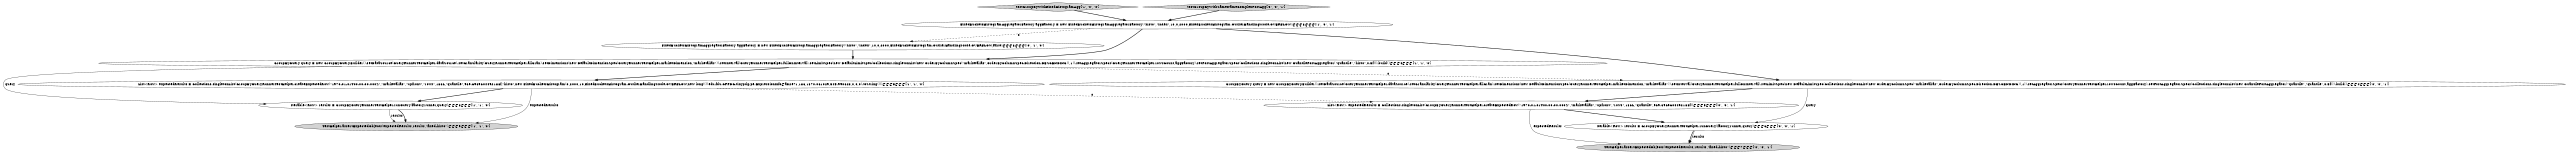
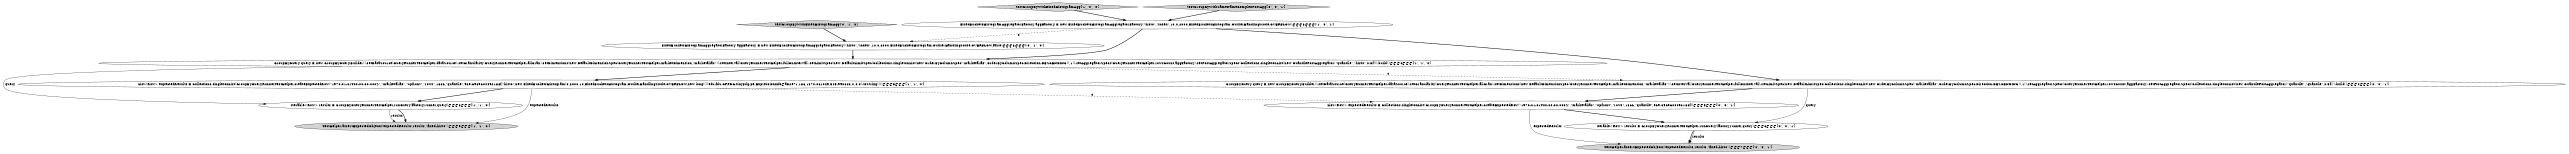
  digraph {
    node [fillcolor=white shape=ellipse style=filled]
    edge [style=bold]
    n1 [fillcolor=lightgray label="testGroupByWithFixedHistogramAgg['1', '0', '0']" shape=diamond]
    n2 [label="FixedBucketsHistogramAggregatorFactory aggFactory = new FixedBucketsHistogramAggregatorFactory(\"histo\",\"index\",10,0,2000,FixedBucketsHistogram.OutlierHandlingMode.OVERFLOW)@@@3@@@['1', '0', '1']"]
    n3 [label="FixedBucketsHistogramAggregatorFactory aggFactory = new FixedBucketsHistogramAggregatorFactory(\"histo\",\"index\",10,0,2000,FixedBucketsHistogram.OutlierHandlingMode.OVERFLOW,false)@@@3@@@['0', '1', '0']"]
    n4 [label="GroupByQuery query = new GroupByQuery.Builder().setDataSource(QueryRunnerTestHelper.dataSource).setGranularity(QueryRunnerTestHelper.allGran).setDimensions(new DefaultDimensionSpec(QueryRunnerTestHelper.marketDimension,\"marketalias\")).setInterval(QueryRunnerTestHelper.fullOnInterval).setLimitSpec(new DefaultLimitSpec(Collections.singletonList(new OrderByColumnSpec(\"marketalias\",OrderByColumnSpec.Direction.DESCENDING)),1)).setAggregatorSpecs(QueryRunnerTestHelper.rowsCount,aggFactory).setPostAggregatorSpecs(Collections.singletonList(new QuantilePostAggregator(\"quantile\",\"histo\",0.5f))).build()@@@4@@@['1', '1', '0']"]
    n5 [fillcolor=lightgray label="testGroupByWithSameNameComplexPostAgg['0', '0', '1']" shape=diamond]
    n6 [fillcolor=lightgray label="TestHelper.assertExpectedObjects(expectedResults,results,\"fixed-histo\")@@@7@@@['0', '0', '1']"]
    n7 [label="GroupByQuery query = new GroupByQuery.Builder().setDataSource(QueryRunnerTestHelper.dataSource).setGranularity(QueryRunnerTestHelper.allGran).setDimensions(new DefaultDimensionSpec(QueryRunnerTestHelper.marketDimension,\"marketalias\")).setInterval(QueryRunnerTestHelper.fullOnInterval).setLimitSpec(new DefaultLimitSpec(Collections.singletonList(new OrderByColumnSpec(\"marketalias\",OrderByColumnSpec.Direction.DESCENDING)),1)).setAggregatorSpecs(QueryRunnerTestHelper.rowsCount,aggFactory).setPostAggregatorSpecs(Collections.singletonList(new QuantilePostAggregator(\"quantile\",\"quantile\",0.5f))).build()@@@4@@@['0', '0', '1']"]
    n8 [label="List<Row> expectedResults = Collections.singletonList(GroupByQueryRunnerTestHelper.createExpectedRow(\"1970-01-01T00:00:00.000Z\",\"marketalias\",\"upfront\",\"rows\",186L,\"quantile\",969.6969604492188f))@@@5@@@['0', '0', '1']"]
    n9 [label="Iterable<Row> results = GroupByQueryRunnerTestHelper.runQuery(factory,runner,query)@@@6@@@['0', '0', '1']"]
    n10 [label="List<Row> expectedResults = Collections.singletonList(GroupByQueryRunnerTestHelper.createExpectedRow(\"1970-01-01T00:00:00.000Z\",\"marketalias\",\"upfront\",\"rows\",186L,\"quantile\",969.6969604492188f,\"histo\",new FixedBucketsHistogram(0,2000,10,FixedBucketsHistogram.OutlierHandlingMode.OVERFLOW,new long((((edu.fdu.CPPDG.tinypdg.pe.ExpressionInfo@a52e71,186,1870.061029,545.990623,0,0,0).toString()))@@@5@@@['1', '1', '0']"]
    n11 [label="Iterable<Row> results = GroupByQueryRunnerTestHelper.runQuery(factory,runner,query)@@@8@@@['1', '1', '0']"]
+   n12 [fillcolor=lightgray label="testGroupByWithFixedHistogramAgg['0', '1', '0']" shape=diamond]
    n13 [fillcolor=lightgray label="TestHelper.assertExpectedObjects(expectedResults,results,\"fixed-histo\")@@@9@@@['1', '1', '0']"]
    n1 -> n2
    n2 -> n3 [label=0 style=dashed]
    n2 -> n4
    n2 -> n7
    n3 -> n4
    n4 -> n7 [label=0 style=dashed]
    n4 -> n10
    n4 -> n11 [label=query style=solid]
    n5 -> n2
    n7 -> n8
    n7 -> n9 [label=query style=solid]
    n8 -> n6 [label=expectedResults style=solid]
    n8 -> n9
    n9 -> n6 [label=results style=solid]
    n9 -> n6
    n10 -> n8 [label=0 style=dashed]
    n10 -> n11
    n10 -> n13 [label=expectedResults style=solid]
    n11 -> n13 [label=results style=solid]
    n11 -> n13
+   n12 -> n3
  }
